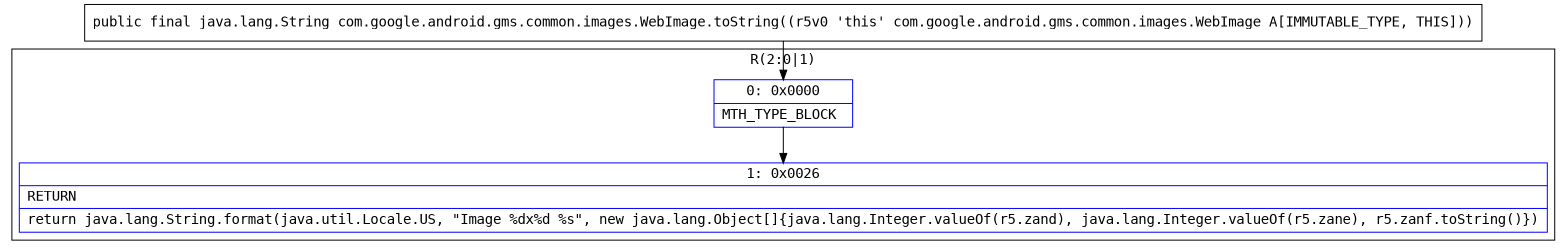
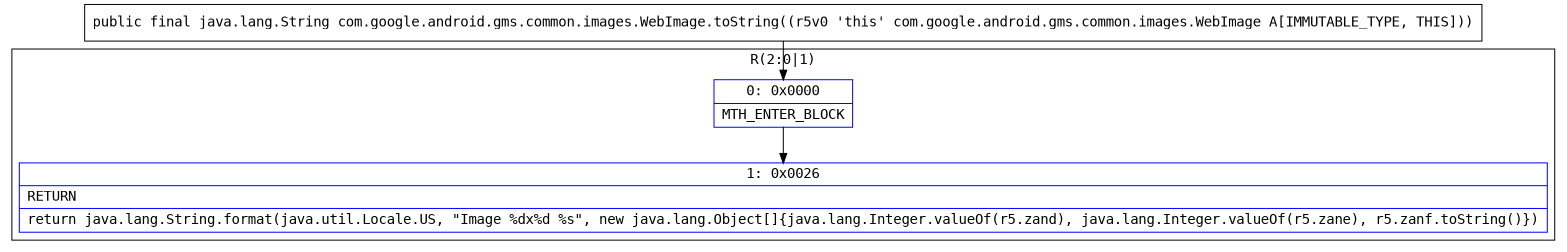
  digraph {
    fontname="DejaVu Sans Mono"
    node [color=blue shape=record fontname="DejaVu Sans Mono"]
    edge [fontname="DejaVu Sans Mono"]
-   n1 [label="{0\:\ 0x0000|MTH_TYPE_BLOCK\l}"]
+   n1 [label="{0\:\ 0x0000|MTH_ENTER_BLOCK\l}"]
    n2 [label="{1\:\ 0x0026|RETURN\l|return java.lang.String.format(java.util.Locale.US, \"Image %dx%d %s\", new java.lang.Object[]\{java.lang.Integer.valueOf(r5.zand), java.lang.Integer.valueOf(r5.zane), r5.zanf.toString()\})\l}"]
    n3 [label="{public final java.lang.String com.google.android.gms.common.images.WebImage.toString((r5v0 'this' com.google.android.gms.common.images.WebImage A[IMMUTABLE_TYPE, THIS])) }" color=""]
    subgraph cluster_1 {
      label="R(2:0|1)"
      n1
      n2
    }
    n1 -> n2
    n3 -> n1
  }
